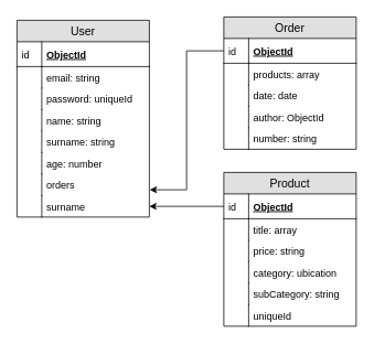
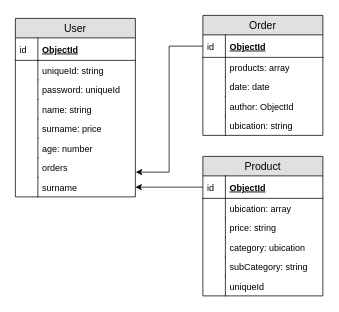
  <mxCell id="0" />
  <mxCell id="1" parent="0" />
  <mxCell id="2" value="User" style="swimlane;fontStyle=0;childLayout=stackLayout;horizontal=1;startSize=26;fillColor=#e0e0e0;horizontalStack=0;resizeParent=1;resizeParentMax=0;resizeLast=0;collapsible=1;marginBottom=0;swimlaneFillColor=#ffffff;align=center;fontSize=14;" vertex="1" parent="1"><mxGeometry x="20" y="24" width="160" height="238" as="geometry" /></mxCell>
  <mxCell id="3" value="ObjectId" style="shape=partialRectangle;top=0;left=0;right=0;bottom=1;align=left;verticalAlign=middle;fillColor=none;spacingLeft=34;spacingRight=4;overflow=hidden;rotatable=0;points=[[0,0.5],[1,0.5]];portConstraint=eastwest;dropTarget=0;fontStyle=5;fontSize=12;" vertex="1" parent="2"><mxGeometry y="26" width="160" height="30" as="geometry" /></mxCell>
  <mxCell id="4" value="id" style="shape=partialRectangle;top=0;left=0;bottom=0;fillColor=none;align=left;verticalAlign=middle;spacingLeft=4;spacingRight=4;overflow=hidden;rotatable=0;points=[];portConstraint=eastwest;part=1;fontSize=12;" vertex="1" connectable="0" parent="3"><mxGeometry width="30" height="30" as="geometry" /></mxCell>
- <mxCell id="5" value="email: string" style="shape=partialRectangle;top=0;left=0;right=0;bottom=0;align=left;verticalAlign=top;fillColor=none;spacingLeft=34;spacingRight=4;overflow=hidden;rotatable=0;points=[[0,0.5],[1,0.5]];portConstraint=eastwest;dropTarget=0;fontSize=12;" vertex="1" parent="2"><mxGeometry y="56" width="160" height="26" as="geometry" /></mxCell>
+ <mxCell id="5" value="uniqueId: string" style="shape=partialRectangle;top=0;left=0;right=0;bottom=0;align=left;verticalAlign=top;fillColor=none;spacingLeft=34;spacingRight=4;overflow=hidden;rotatable=0;points=[[0,0.5],[1,0.5]];portConstraint=eastwest;dropTarget=0;fontSize=12;" vertex="1" parent="2"><mxGeometry y="56" width="160" height="26" as="geometry" /></mxCell>
  <mxCell id="6" value="" style="shape=partialRectangle;top=0;left=0;bottom=0;fillColor=none;align=left;verticalAlign=top;spacingLeft=4;spacingRight=4;overflow=hidden;rotatable=0;points=[];portConstraint=eastwest;part=1;fontSize=12;" vertex="1" connectable="0" parent="5"><mxGeometry width="30" height="26" as="geometry" /></mxCell>
  <mxCell id="7" value="password: uniqueId" style="shape=partialRectangle;top=0;left=0;right=0;bottom=0;align=left;verticalAlign=top;fillColor=none;spacingLeft=34;spacingRight=4;overflow=hidden;rotatable=0;points=[[0,0.5],[1,0.5]];portConstraint=eastwest;dropTarget=0;fontSize=12;" vertex="1" parent="2"><mxGeometry y="82" width="160" height="26" as="geometry" /></mxCell>
  <mxCell id="8" value="" style="shape=partialRectangle;top=0;left=0;bottom=0;fillColor=none;align=left;verticalAlign=top;spacingLeft=4;spacingRight=4;overflow=hidden;rotatable=0;points=[];portConstraint=eastwest;part=1;fontSize=12;" vertex="1" connectable="0" parent="7"><mxGeometry width="30" height="26" as="geometry" /></mxCell>
  <mxCell id="9" value="name: string" style="shape=partialRectangle;top=0;left=0;right=0;bottom=0;align=left;verticalAlign=top;fillColor=none;spacingLeft=34;spacingRight=4;overflow=hidden;rotatable=0;points=[[0,0.5],[1,0.5]];portConstraint=eastwest;dropTarget=0;fontSize=12;" vertex="1" parent="2"><mxGeometry y="108" width="160" height="26" as="geometry" /></mxCell>
  <mxCell id="10" value="" style="shape=partialRectangle;top=0;left=0;bottom=0;fillColor=none;align=left;verticalAlign=top;spacingLeft=4;spacingRight=4;overflow=hidden;rotatable=0;points=[];portConstraint=eastwest;part=1;fontSize=12;" vertex="1" connectable="0" parent="9"><mxGeometry width="30" height="26" as="geometry" /></mxCell>
- <mxCell id="11" value="surname: string" style="shape=partialRectangle;top=0;left=0;right=0;bottom=0;align=left;verticalAlign=top;fillColor=none;spacingLeft=34;spacingRight=4;overflow=hidden;rotatable=0;points=[[0,0.5],[1,0.5]];portConstraint=eastwest;dropTarget=0;fontSize=12;" vertex="1" parent="2"><mxGeometry y="134" width="160" height="26" as="geometry" /></mxCell>
+ <mxCell id="11" value="surname: price" style="shape=partialRectangle;top=0;left=0;right=0;bottom=0;align=left;verticalAlign=top;fillColor=none;spacingLeft=34;spacingRight=4;overflow=hidden;rotatable=0;points=[[0,0.5],[1,0.5]];portConstraint=eastwest;dropTarget=0;fontSize=12;" vertex="1" parent="2"><mxGeometry y="134" width="160" height="26" as="geometry" /></mxCell>
  <mxCell id="12" value="" style="shape=partialRectangle;top=0;left=0;bottom=0;fillColor=none;align=left;verticalAlign=top;spacingLeft=4;spacingRight=4;overflow=hidden;rotatable=0;points=[];portConstraint=eastwest;part=1;fontSize=12;" vertex="1" connectable="0" parent="11"><mxGeometry width="30" height="26" as="geometry" /></mxCell>
  <mxCell id="13" value="age: number" style="shape=partialRectangle;top=0;left=0;right=0;bottom=0;align=left;verticalAlign=top;fillColor=none;spacingLeft=34;spacingRight=4;overflow=hidden;rotatable=0;points=[[0,0.5],[1,0.5]];portConstraint=eastwest;dropTarget=0;fontSize=12;" vertex="1" parent="2"><mxGeometry y="160" width="160" height="26" as="geometry" /></mxCell>
  <mxCell id="14" value="" style="shape=partialRectangle;top=0;left=0;bottom=0;fillColor=none;align=left;verticalAlign=top;spacingLeft=4;spacingRight=4;overflow=hidden;rotatable=0;points=[];portConstraint=eastwest;part=1;fontSize=12;" vertex="1" connectable="0" parent="13"><mxGeometry width="30" height="26" as="geometry" /></mxCell>
  <mxCell id="15" value="orders" style="shape=partialRectangle;top=0;left=0;right=0;bottom=0;align=left;verticalAlign=top;fillColor=none;spacingLeft=34;spacingRight=4;overflow=hidden;rotatable=0;points=[[0,0.5],[1,0.5]];portConstraint=eastwest;dropTarget=0;fontSize=12;" vertex="1" parent="2"><mxGeometry y="186" width="160" height="26" as="geometry" /></mxCell>
  <mxCell id="16" value="" style="shape=partialRectangle;top=0;left=0;bottom=0;fillColor=none;align=left;verticalAlign=top;spacingLeft=4;spacingRight=4;overflow=hidden;rotatable=0;points=[];portConstraint=eastwest;part=1;fontSize=12;" vertex="1" connectable="0" parent="15"><mxGeometry width="30" height="26" as="geometry" /></mxCell>
  <mxCell id="17" value="surname" style="shape=partialRectangle;top=0;left=0;right=0;bottom=0;align=left;verticalAlign=top;fillColor=none;spacingLeft=34;spacingRight=4;overflow=hidden;rotatable=0;points=[[0,0.5],[1,0.5]];portConstraint=eastwest;dropTarget=0;fontSize=12;" vertex="1" parent="2"><mxGeometry y="212" width="160" height="26" as="geometry" /></mxCell>
  <mxCell id="18" value="" style="shape=partialRectangle;top=0;left=0;bottom=0;fillColor=none;align=left;verticalAlign=top;spacingLeft=4;spacingRight=4;overflow=hidden;rotatable=0;points=[];portConstraint=eastwest;part=1;fontSize=12;" vertex="1" connectable="0" parent="17"><mxGeometry width="30" height="26" as="geometry" /></mxCell>
  <mxCell id="19" value="Order" style="swimlane;fontStyle=0;childLayout=stackLayout;horizontal=1;startSize=26;fillColor=#e0e0e0;horizontalStack=0;resizeParent=1;resizeParentMax=0;resizeLast=0;collapsible=1;marginBottom=0;swimlaneFillColor=#ffffff;align=center;fontSize=14;" vertex="1" parent="1"><mxGeometry x="270" y="20" width="160" height="160" as="geometry" /></mxCell>
  <mxCell id="20" value="ObjectId" style="shape=partialRectangle;top=0;left=0;right=0;bottom=1;align=left;verticalAlign=middle;fillColor=none;spacingLeft=34;spacingRight=4;overflow=hidden;rotatable=0;points=[[0,0.5],[1,0.5]];portConstraint=eastwest;dropTarget=0;fontStyle=5;fontSize=12;" vertex="1" parent="19"><mxGeometry y="26" width="160" height="30" as="geometry" /></mxCell>
  <mxCell id="21" value="id" style="shape=partialRectangle;top=0;left=0;bottom=0;fillColor=none;align=left;verticalAlign=middle;spacingLeft=4;spacingRight=4;overflow=hidden;rotatable=0;points=[];portConstraint=eastwest;part=1;fontSize=12;" vertex="1" connectable="0" parent="20"><mxGeometry width="30" height="30" as="geometry" /></mxCell>
  <mxCell id="22" value="products: array" style="shape=partialRectangle;top=0;left=0;right=0;bottom=0;align=left;verticalAlign=top;fillColor=none;spacingLeft=34;spacingRight=4;overflow=hidden;rotatable=0;points=[[0,0.5],[1,0.5]];portConstraint=eastwest;dropTarget=0;fontSize=12;" vertex="1" parent="19"><mxGeometry y="56" width="160" height="26" as="geometry" /></mxCell>
  <mxCell id="23" value="" style="shape=partialRectangle;top=0;left=0;bottom=0;fillColor=none;align=left;verticalAlign=top;spacingLeft=4;spacingRight=4;overflow=hidden;rotatable=0;points=[];portConstraint=eastwest;part=1;fontSize=12;" vertex="1" connectable="0" parent="22"><mxGeometry width="30" height="26" as="geometry" /></mxCell>
  <mxCell id="24" value="date: date" style="shape=partialRectangle;top=0;left=0;right=0;bottom=0;align=left;verticalAlign=top;fillColor=none;spacingLeft=34;spacingRight=4;overflow=hidden;rotatable=0;points=[[0,0.5],[1,0.5]];portConstraint=eastwest;dropTarget=0;fontSize=12;" vertex="1" parent="19"><mxGeometry y="82" width="160" height="26" as="geometry" /></mxCell>
  <mxCell id="25" value="" style="shape=partialRectangle;top=0;left=0;bottom=0;fillColor=none;align=left;verticalAlign=top;spacingLeft=4;spacingRight=4;overflow=hidden;rotatable=0;points=[];portConstraint=eastwest;part=1;fontSize=12;" vertex="1" connectable="0" parent="24"><mxGeometry width="30" height="26" as="geometry" /></mxCell>
  <mxCell id="26" value="author: ObjectId" style="shape=partialRectangle;top=0;left=0;right=0;bottom=0;align=left;verticalAlign=top;fillColor=none;spacingLeft=34;spacingRight=4;overflow=hidden;rotatable=0;points=[[0,0.5],[1,0.5]];portConstraint=eastwest;dropTarget=0;fontSize=12;" vertex="1" parent="19"><mxGeometry y="108" width="160" height="26" as="geometry" /></mxCell>
  <mxCell id="27" value="" style="shape=partialRectangle;top=0;left=0;bottom=0;fillColor=none;align=left;verticalAlign=top;spacingLeft=4;spacingRight=4;overflow=hidden;rotatable=0;points=[];portConstraint=eastwest;part=1;fontSize=12;" vertex="1" connectable="0" parent="26"><mxGeometry width="30" height="26" as="geometry" /></mxCell>
- <mxCell id="28" value="number: string" style="shape=partialRectangle;top=0;left=0;right=0;bottom=0;align=left;verticalAlign=top;fillColor=none;spacingLeft=34;spacingRight=4;overflow=hidden;rotatable=0;points=[[0,0.5],[1,0.5]];portConstraint=eastwest;dropTarget=0;fontSize=12;" vertex="1" parent="19"><mxGeometry y="134" width="160" height="26" as="geometry" /></mxCell>
+ <mxCell id="28" value="ubication: string" style="shape=partialRectangle;top=0;left=0;right=0;bottom=0;align=left;verticalAlign=top;fillColor=none;spacingLeft=34;spacingRight=4;overflow=hidden;rotatable=0;points=[[0,0.5],[1,0.5]];portConstraint=eastwest;dropTarget=0;fontSize=12;" vertex="1" parent="19"><mxGeometry y="134" width="160" height="26" as="geometry" /></mxCell>
  <mxCell id="29" value="" style="shape=partialRectangle;top=0;left=0;bottom=0;fillColor=none;align=left;verticalAlign=top;spacingLeft=4;spacingRight=4;overflow=hidden;rotatable=0;points=[];portConstraint=eastwest;part=1;fontSize=12;" vertex="1" connectable="0" parent="28"><mxGeometry width="30" height="26" as="geometry" /></mxCell>
  <mxCell id="30" value="Product" style="swimlane;fontStyle=0;childLayout=stackLayout;horizontal=1;startSize=26;fillColor=#e0e0e0;horizontalStack=0;resizeParent=1;resizeParentMax=0;resizeLast=0;collapsible=1;marginBottom=0;swimlaneFillColor=#ffffff;align=center;fontSize=14;" vertex="1" parent="1"><mxGeometry x="270" y="208" width="160" height="186" as="geometry" /></mxCell>
  <mxCell id="31" value="ObjectId" style="shape=partialRectangle;top=0;left=0;right=0;bottom=1;align=left;verticalAlign=middle;fillColor=none;spacingLeft=34;spacingRight=4;overflow=hidden;rotatable=0;points=[[0,0.5],[1,0.5]];portConstraint=eastwest;dropTarget=0;fontStyle=5;fontSize=12;" vertex="1" parent="30"><mxGeometry y="26" width="160" height="30" as="geometry" /></mxCell>
  <mxCell id="32" value="id" style="shape=partialRectangle;top=0;left=0;bottom=0;fillColor=none;align=left;verticalAlign=middle;spacingLeft=4;spacingRight=4;overflow=hidden;rotatable=0;points=[];portConstraint=eastwest;part=1;fontSize=12;" vertex="1" connectable="0" parent="31"><mxGeometry width="30" height="30" as="geometry" /></mxCell>
- <mxCell id="33" value="title: array" style="shape=partialRectangle;top=0;left=0;right=0;bottom=0;align=left;verticalAlign=top;fillColor=none;spacingLeft=34;spacingRight=4;overflow=hidden;rotatable=0;points=[[0,0.5],[1,0.5]];portConstraint=eastwest;dropTarget=0;fontSize=12;" vertex="1" parent="30"><mxGeometry y="56" width="160" height="26" as="geometry" /></mxCell>
+ <mxCell id="33" value="ubication: array" style="shape=partialRectangle;top=0;left=0;right=0;bottom=0;align=left;verticalAlign=top;fillColor=none;spacingLeft=34;spacingRight=4;overflow=hidden;rotatable=0;points=[[0,0.5],[1,0.5]];portConstraint=eastwest;dropTarget=0;fontSize=12;" vertex="1" parent="30"><mxGeometry y="56" width="160" height="26" as="geometry" /></mxCell>
  <mxCell id="34" value="" style="shape=partialRectangle;top=0;left=0;bottom=0;fillColor=none;align=left;verticalAlign=top;spacingLeft=4;spacingRight=4;overflow=hidden;rotatable=0;points=[];portConstraint=eastwest;part=1;fontSize=12;" vertex="1" connectable="0" parent="33"><mxGeometry width="30" height="26" as="geometry" /></mxCell>
  <mxCell id="35" value="price: string" style="shape=partialRectangle;top=0;left=0;right=0;bottom=0;align=left;verticalAlign=top;fillColor=none;spacingLeft=34;spacingRight=4;overflow=hidden;rotatable=0;points=[[0,0.5],[1,0.5]];portConstraint=eastwest;dropTarget=0;fontSize=12;" vertex="1" parent="30"><mxGeometry y="82" width="160" height="26" as="geometry" /></mxCell>
  <mxCell id="36" value="" style="shape=partialRectangle;top=0;left=0;bottom=0;fillColor=none;align=left;verticalAlign=top;spacingLeft=4;spacingRight=4;overflow=hidden;rotatable=0;points=[];portConstraint=eastwest;part=1;fontSize=12;" vertex="1" connectable="0" parent="35"><mxGeometry width="30" height="26" as="geometry" /></mxCell>
  <mxCell id="37" value="category: ubication" style="shape=partialRectangle;top=0;left=0;right=0;bottom=0;align=left;verticalAlign=top;fillColor=none;spacingLeft=34;spacingRight=4;overflow=hidden;rotatable=0;points=[[0,0.5],[1,0.5]];portConstraint=eastwest;dropTarget=0;fontSize=12;" vertex="1" parent="30"><mxGeometry y="108" width="160" height="26" as="geometry" /></mxCell>
  <mxCell id="38" value="" style="shape=partialRectangle;top=0;left=0;bottom=0;fillColor=none;align=left;verticalAlign=top;spacingLeft=4;spacingRight=4;overflow=hidden;rotatable=0;points=[];portConstraint=eastwest;part=1;fontSize=12;" vertex="1" connectable="0" parent="37"><mxGeometry width="30" height="26" as="geometry" /></mxCell>
  <mxCell id="39" value="subCategory: string" style="shape=partialRectangle;top=0;left=0;right=0;bottom=0;align=left;verticalAlign=top;fillColor=none;spacingLeft=34;spacingRight=4;overflow=hidden;rotatable=0;points=[[0,0.5],[1,0.5]];portConstraint=eastwest;dropTarget=0;fontSize=12;" vertex="1" parent="30"><mxGeometry y="134" width="160" height="26" as="geometry" /></mxCell>
  <mxCell id="40" value="" style="shape=partialRectangle;top=0;left=0;bottom=0;fillColor=none;align=left;verticalAlign=top;spacingLeft=4;spacingRight=4;overflow=hidden;rotatable=0;points=[];portConstraint=eastwest;part=1;fontSize=12;" vertex="1" connectable="0" parent="39"><mxGeometry width="30" height="26" as="geometry" /></mxCell>
  <mxCell id="41" value="uniqueId" style="shape=partialRectangle;top=0;left=0;right=0;bottom=0;align=left;verticalAlign=top;fillColor=none;spacingLeft=34;spacingRight=4;overflow=hidden;rotatable=0;points=[[0,0.5],[1,0.5]];portConstraint=eastwest;dropTarget=0;fontSize=12;" vertex="1" parent="30"><mxGeometry y="160" width="160" height="26" as="geometry" /></mxCell>
  <mxCell id="42" value="" style="shape=partialRectangle;top=0;left=0;bottom=0;fillColor=none;align=left;verticalAlign=top;spacingLeft=4;spacingRight=4;overflow=hidden;rotatable=0;points=[];portConstraint=eastwest;part=1;fontSize=12;" vertex="1" connectable="0" parent="41"><mxGeometry width="30" height="26" as="geometry" /></mxCell>
  <mxCell id="43" style="edgeStyle=orthogonalEdgeStyle;rounded=0;orthogonalLoop=1;jettySize=auto;html=1;entryX=1.003;entryY=0.731;entryDx=0;entryDy=0;entryPerimeter=0;" edge="1" parent="1" source="20" target="15"><mxGeometry relative="1" as="geometry"><mxPoint x="220" y="100" as="targetPoint" /></mxGeometry></mxCell>
  <mxCell id="44" style="edgeStyle=orthogonalEdgeStyle;rounded=0;orthogonalLoop=1;jettySize=auto;html=1;entryX=1;entryY=0.5;entryDx=0;entryDy=0;" edge="1" parent="1" source="31" target="17"><mxGeometry relative="1" as="geometry" /></mxCell>
